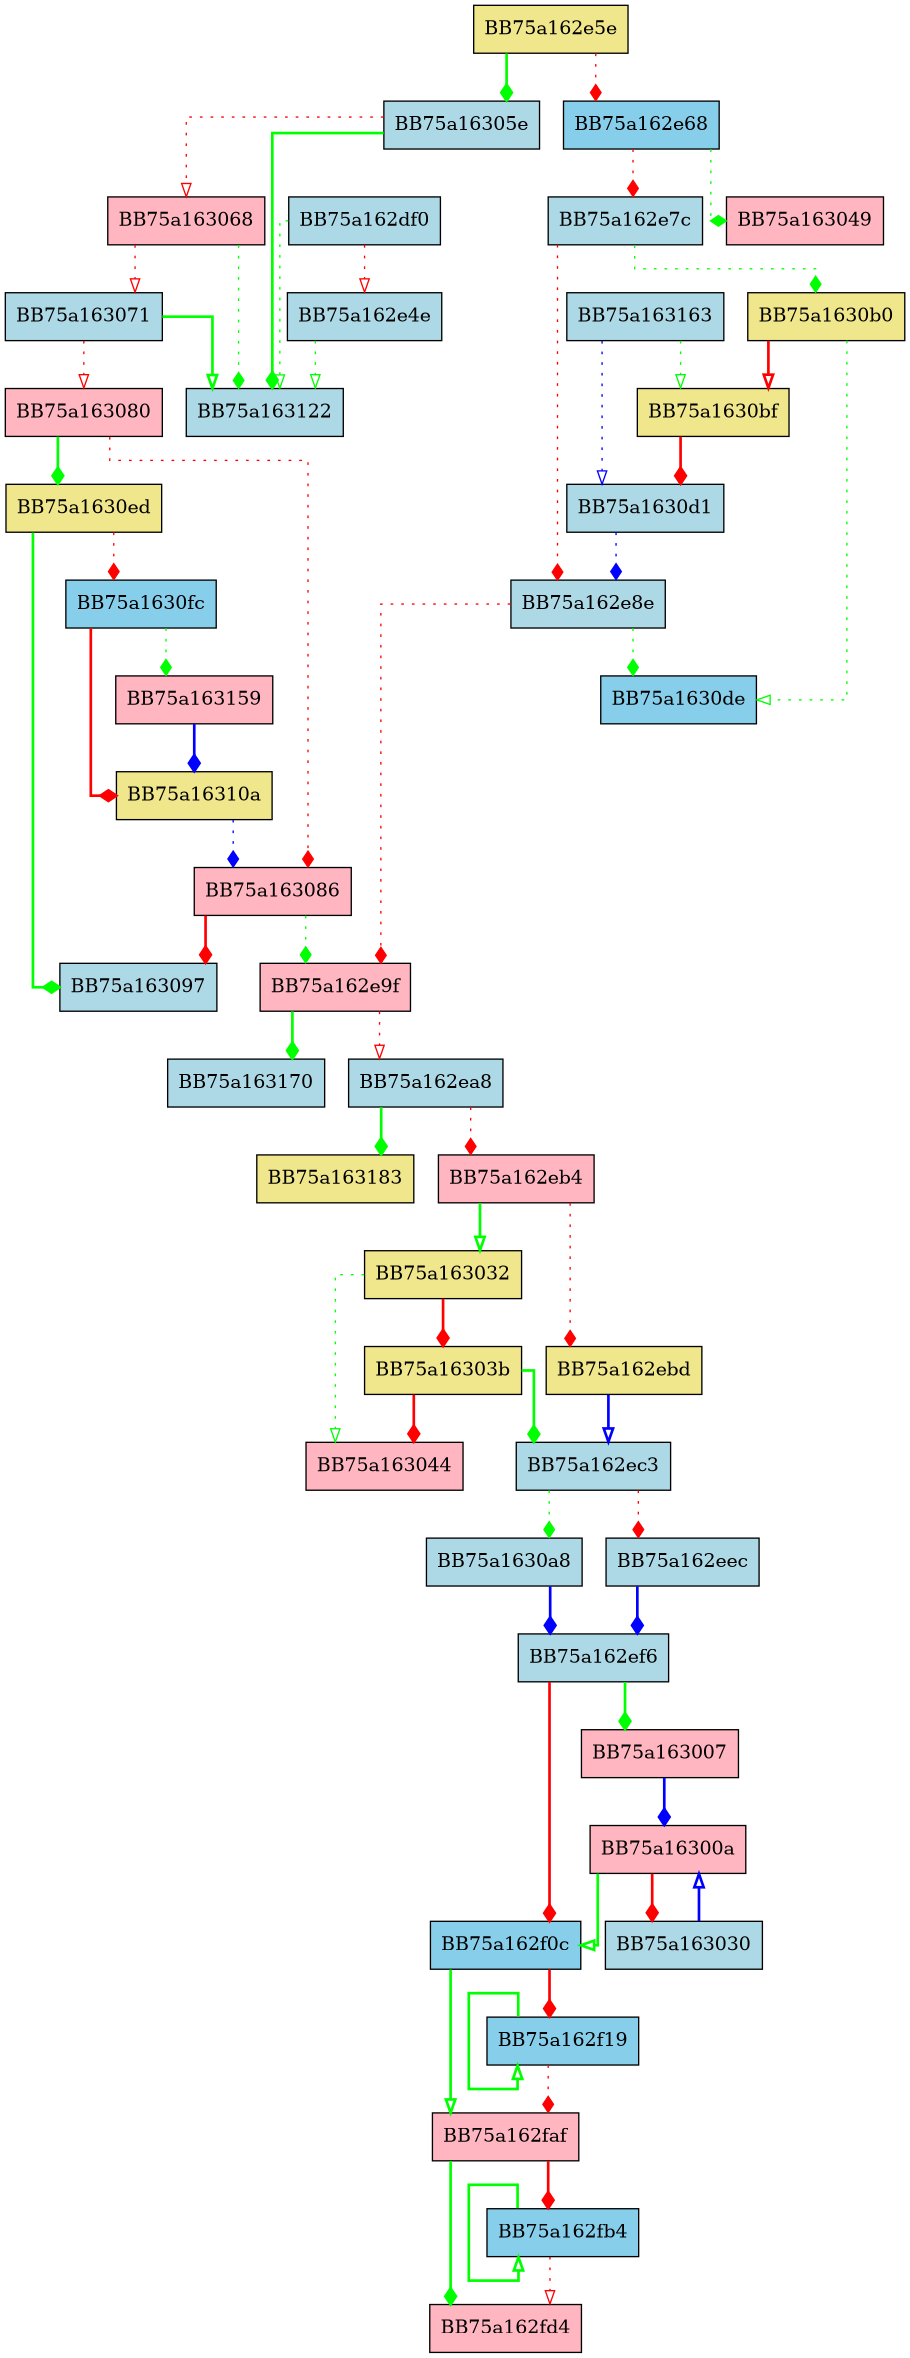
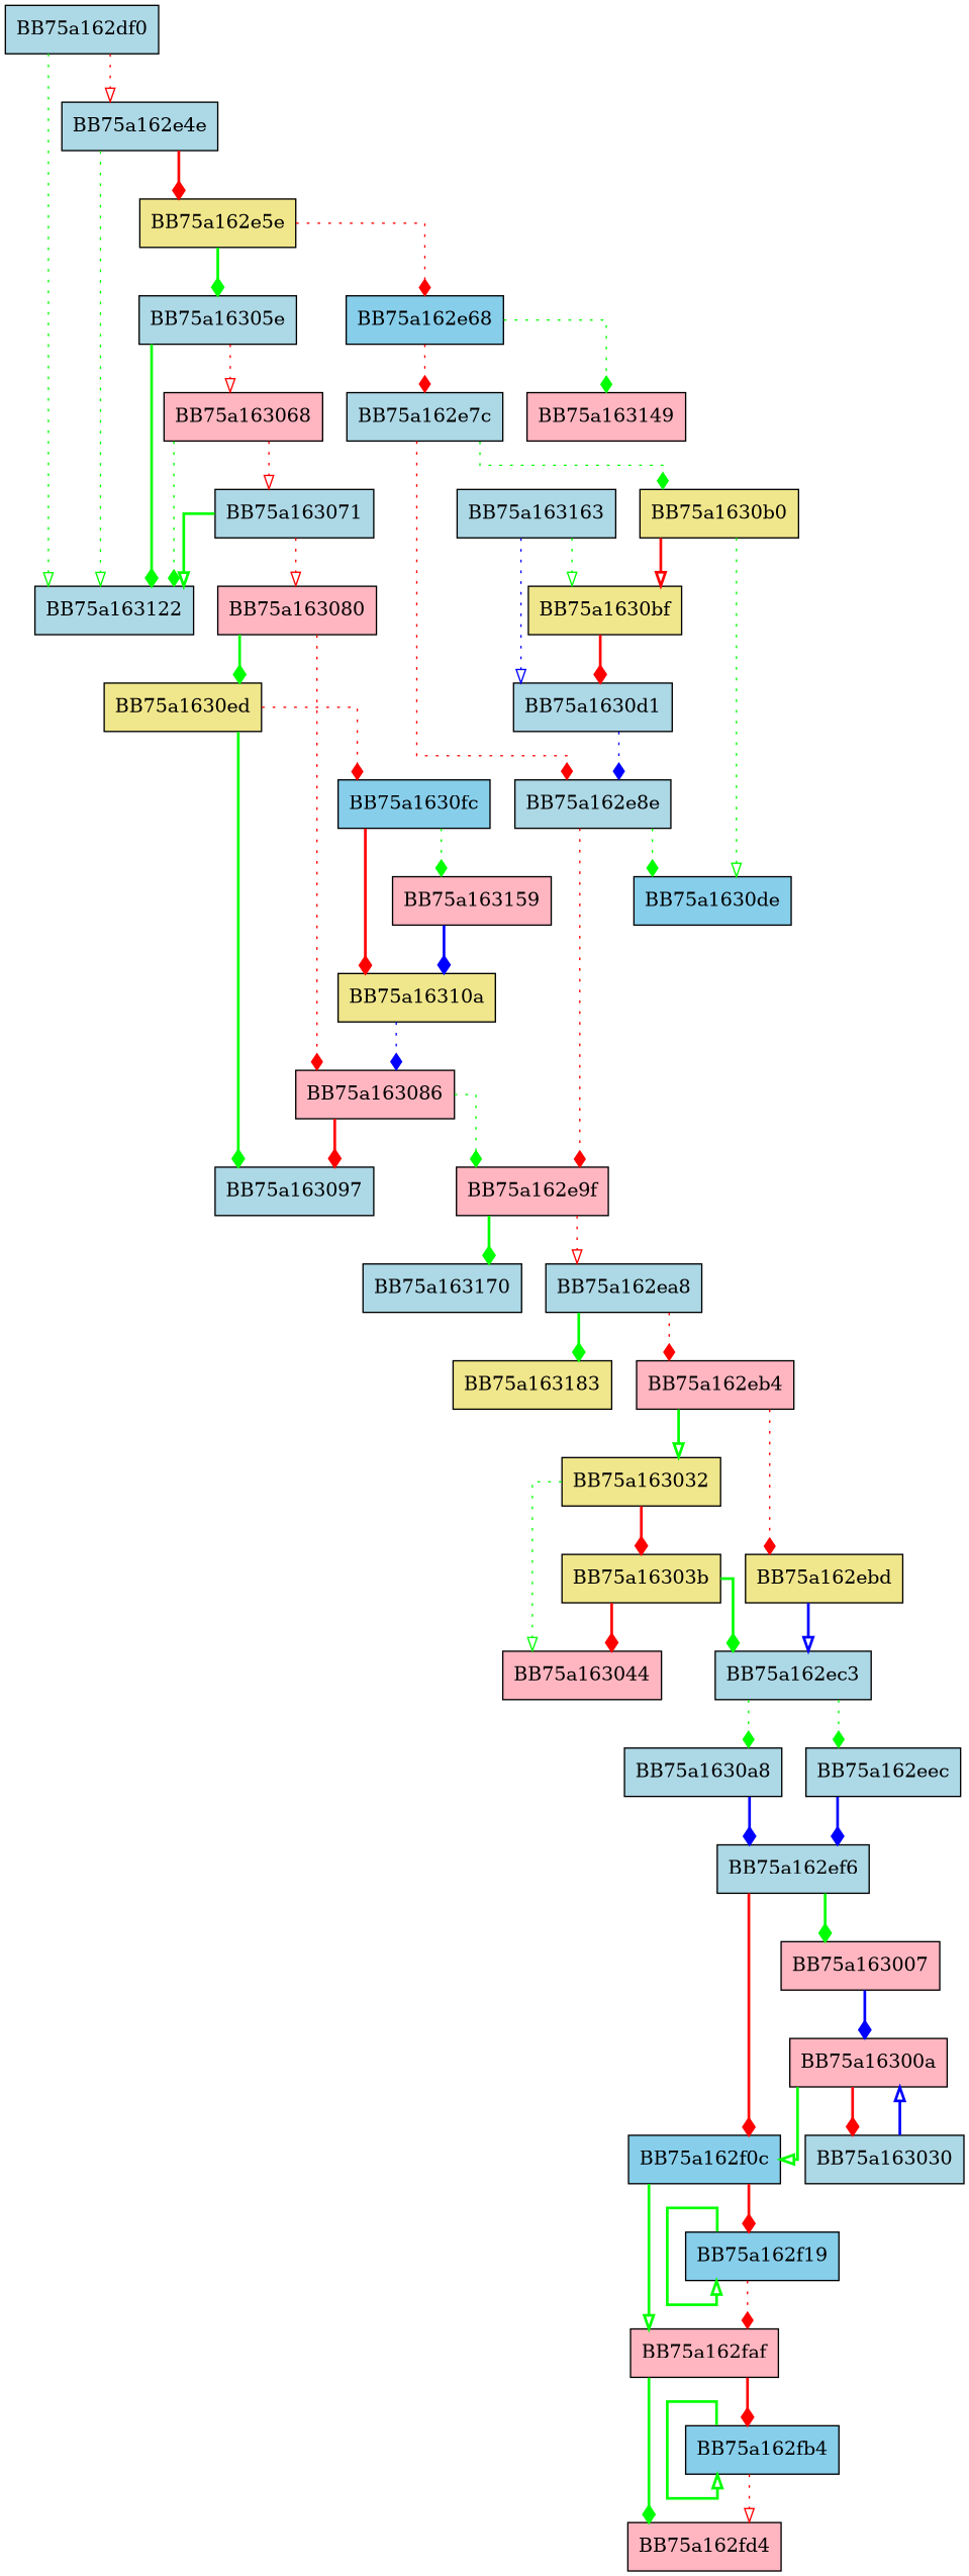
  digraph {
    splines=ortho
    node [fillcolor=lightblue shape=box style=filled]
    edge [arrowhead=diamond color=green style=bold]
    BB75a162df0
    BB75a163122
    BB75a162e4e
    BB75a162e5e [fillcolor=khaki]
    BB75a16305e
    BB75a162e68 [fillcolor=skyblue]
    BB75a163068 [fillcolor=lightpink]
-   BB75a163149 [fillcolor=lightpink label=BB75a163049]
+   BB75a163149 [fillcolor=lightpink]
    BB75a162e7c
    BB75a163071
    BB75a1630b0 [fillcolor=khaki]
    BB75a162e8e
    BB75a1630de [fillcolor=skyblue]
    BB75a1630bf [fillcolor=khaki]
    BB75a162e9f [fillcolor=lightpink]
    BB75a1630d1
    BB75a163170
    BB75a162ea8
    BB75a163183 [fillcolor=khaki]
    BB75a162eb4 [fillcolor=lightpink]
    BB75a163032 [fillcolor=khaki]
    BB75a162ebd [fillcolor=khaki]
    BB75a163044 [fillcolor=lightpink]
    BB75a16303b [fillcolor=khaki]
    BB75a162ec3
    BB75a1630a8
    BB75a162eec
    BB75a162ef6
    BB75a163007 [fillcolor=lightpink]
    BB75a162f0c [fillcolor=skyblue]
    BB75a16300a [fillcolor=lightpink]
    BB75a162faf [fillcolor=lightpink]
    BB75a162f19 [fillcolor=skyblue]
    BB75a163030
    BB75a162fd4 [fillcolor=lightpink]
    BB75a162fb4 [fillcolor=skyblue]
    BB75a163080 [fillcolor=lightpink]
    BB75a1630ed [fillcolor=khaki]
    BB75a163086 [fillcolor=lightpink]
    BB75a163097
    BB75a1630fc [fillcolor=skyblue]
    BB75a163159 [fillcolor=lightpink]
    BB75a16310a [fillcolor=khaki]
    BB75a163163
    BB75a162df0 -> BB75a163122 [arrowhead=onormal style=dotted]
    BB75a162df0 -> BB75a162e4e [arrowhead=onormal color=red style=dotted]
    BB75a162e4e -> BB75a163122 [arrowhead=onormal style=dotted]
+   BB75a162e4e -> BB75a162e5e [color=red]
    BB75a162e5e -> BB75a16305e
    BB75a162e5e -> BB75a162e68 [color=red style=dotted]
    BB75a16305e -> BB75a163122
    BB75a16305e -> BB75a163068 [arrowhead=onormal color=red style=dotted]
    BB75a162e68 -> BB75a163149 [style=dotted]
    BB75a162e68 -> BB75a162e7c [color=red style=dotted]
    BB75a163068 -> BB75a163122 [style=dotted]
    BB75a163068 -> BB75a163071 [arrowhead=onormal color=red style=dotted]
    BB75a162e7c -> BB75a1630b0 [style=dotted]
    BB75a162e7c -> BB75a162e8e [color=red style=dotted]
    BB75a163071 -> BB75a163122 [arrowhead=onormal]
    BB75a163071 -> BB75a163080 [arrowhead=onormal color=red style=dotted]
    BB75a1630b0 -> BB75a1630de [arrowhead=onormal style=dotted]
    BB75a1630b0 -> BB75a1630bf [arrowhead=onormal color=red]
    BB75a162e8e -> BB75a1630de [style=dotted]
    BB75a162e8e -> BB75a162e9f [color=red style=dotted]
    BB75a1630bf -> BB75a1630d1 [color=red]
    BB75a162e9f -> BB75a163170
    BB75a162e9f -> BB75a162ea8 [arrowhead=onormal color=red style=dotted]
    BB75a1630d1 -> BB75a162e8e [color=blue style=dotted]
    BB75a162ea8 -> BB75a163183
    BB75a162ea8 -> BB75a162eb4 [color=red style=dotted]
    BB75a162eb4 -> BB75a163032 [arrowhead=onormal]
    BB75a162eb4 -> BB75a162ebd [color=red style=dotted]
    BB75a163032 -> BB75a163044 [arrowhead=onormal style=dotted]
    BB75a163032 -> BB75a16303b [color=red]
    BB75a162ebd -> BB75a162ec3 [arrowhead=onormal color=blue]
    BB75a16303b -> BB75a163044 [color=red]
    BB75a16303b -> BB75a162ec3
    BB75a162ec3 -> BB75a1630a8 [style=dotted]
-   BB75a162ec3 -> BB75a162eec [color=red style=dotted]
+   BB75a162ec3 -> BB75a162eec [style=dotted]
    BB75a1630a8 -> BB75a162ef6 [color=blue]
    BB75a162eec -> BB75a162ef6 [color=blue]
    BB75a162ef6 -> BB75a163007
    BB75a162ef6 -> BB75a162f0c [color=red]
    BB75a163007 -> BB75a16300a [color=blue]
    BB75a162f0c -> BB75a162faf [arrowhead=onormal]
    BB75a162f0c -> BB75a162f19 [color=red]
    BB75a16300a -> BB75a162f0c [arrowhead=onormal]
    BB75a16300a -> BB75a163030 [color=red]
    BB75a162faf -> BB75a162fd4
    BB75a162faf -> BB75a162fb4 [color=red]
    BB75a162f19 -> BB75a162faf [color=red style=dotted]
    BB75a162f19 -> BB75a162f19 [arrowhead=onormal]
    BB75a163030 -> BB75a16300a [arrowhead=onormal color=blue]
    BB75a162fb4 -> BB75a162fd4 [arrowhead=onormal color=red style=dotted]
    BB75a162fb4 -> BB75a162fb4 [arrowhead=onormal]
    BB75a163080 -> BB75a1630ed
    BB75a163080 -> BB75a163086 [color=red style=dotted]
    BB75a1630ed -> BB75a163097
    BB75a1630ed -> BB75a1630fc [color=red style=dotted]
    BB75a163086 -> BB75a162e9f [style=dotted]
    BB75a163086 -> BB75a163097 [color=red]
    BB75a1630fc -> BB75a163159 [style=dotted]
    BB75a1630fc -> BB75a16310a [color=red]
    BB75a163159 -> BB75a16310a [color=blue]
    BB75a16310a -> BB75a163086 [color=blue style=dotted]
    BB75a163163 -> BB75a1630bf [arrowhead=onormal style=dotted]
    BB75a163163 -> BB75a1630d1 [arrowhead=onormal color=blue style=dotted]
  }
